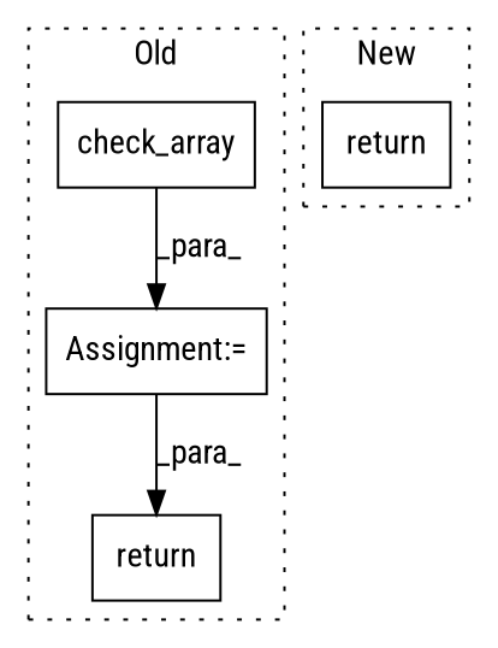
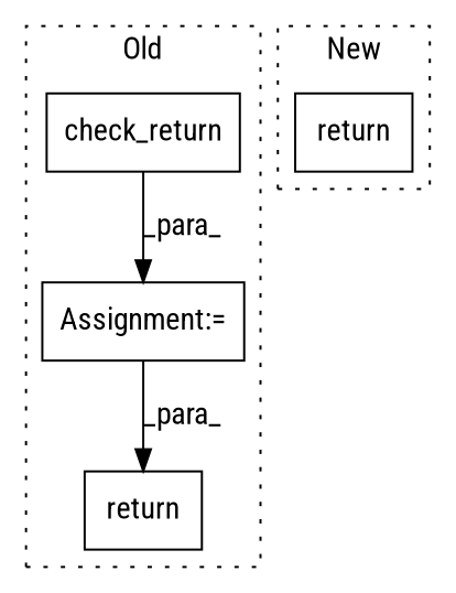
  digraph {
    fontname="Roboto Condensed"
    node [a=41 l=7 shape=box fontname="Roboto Condensed"]
    edge [fontname="Roboto Condensed"]
-   n1 [a=32 l="12,1" label=check_array s="1291,1304"]
+   n1 [a=32 l="12,1" label=check_return s="1291,1304"]
    n2 [a=7 l=1 label="Assignment:=" s=1290]
    n3 [label=return s=1421]
    n4 [label=return s=1067]
    subgraph cluster_1 {
      label=Old
      style=dotted
      n1
      n2
      n3
    }
    subgraph cluster_2 {
      label=New
      style=dotted
      n4
    }
    n1 -> n2 [label=_para_]
    n2 -> n3 [label=_para_]
  }
